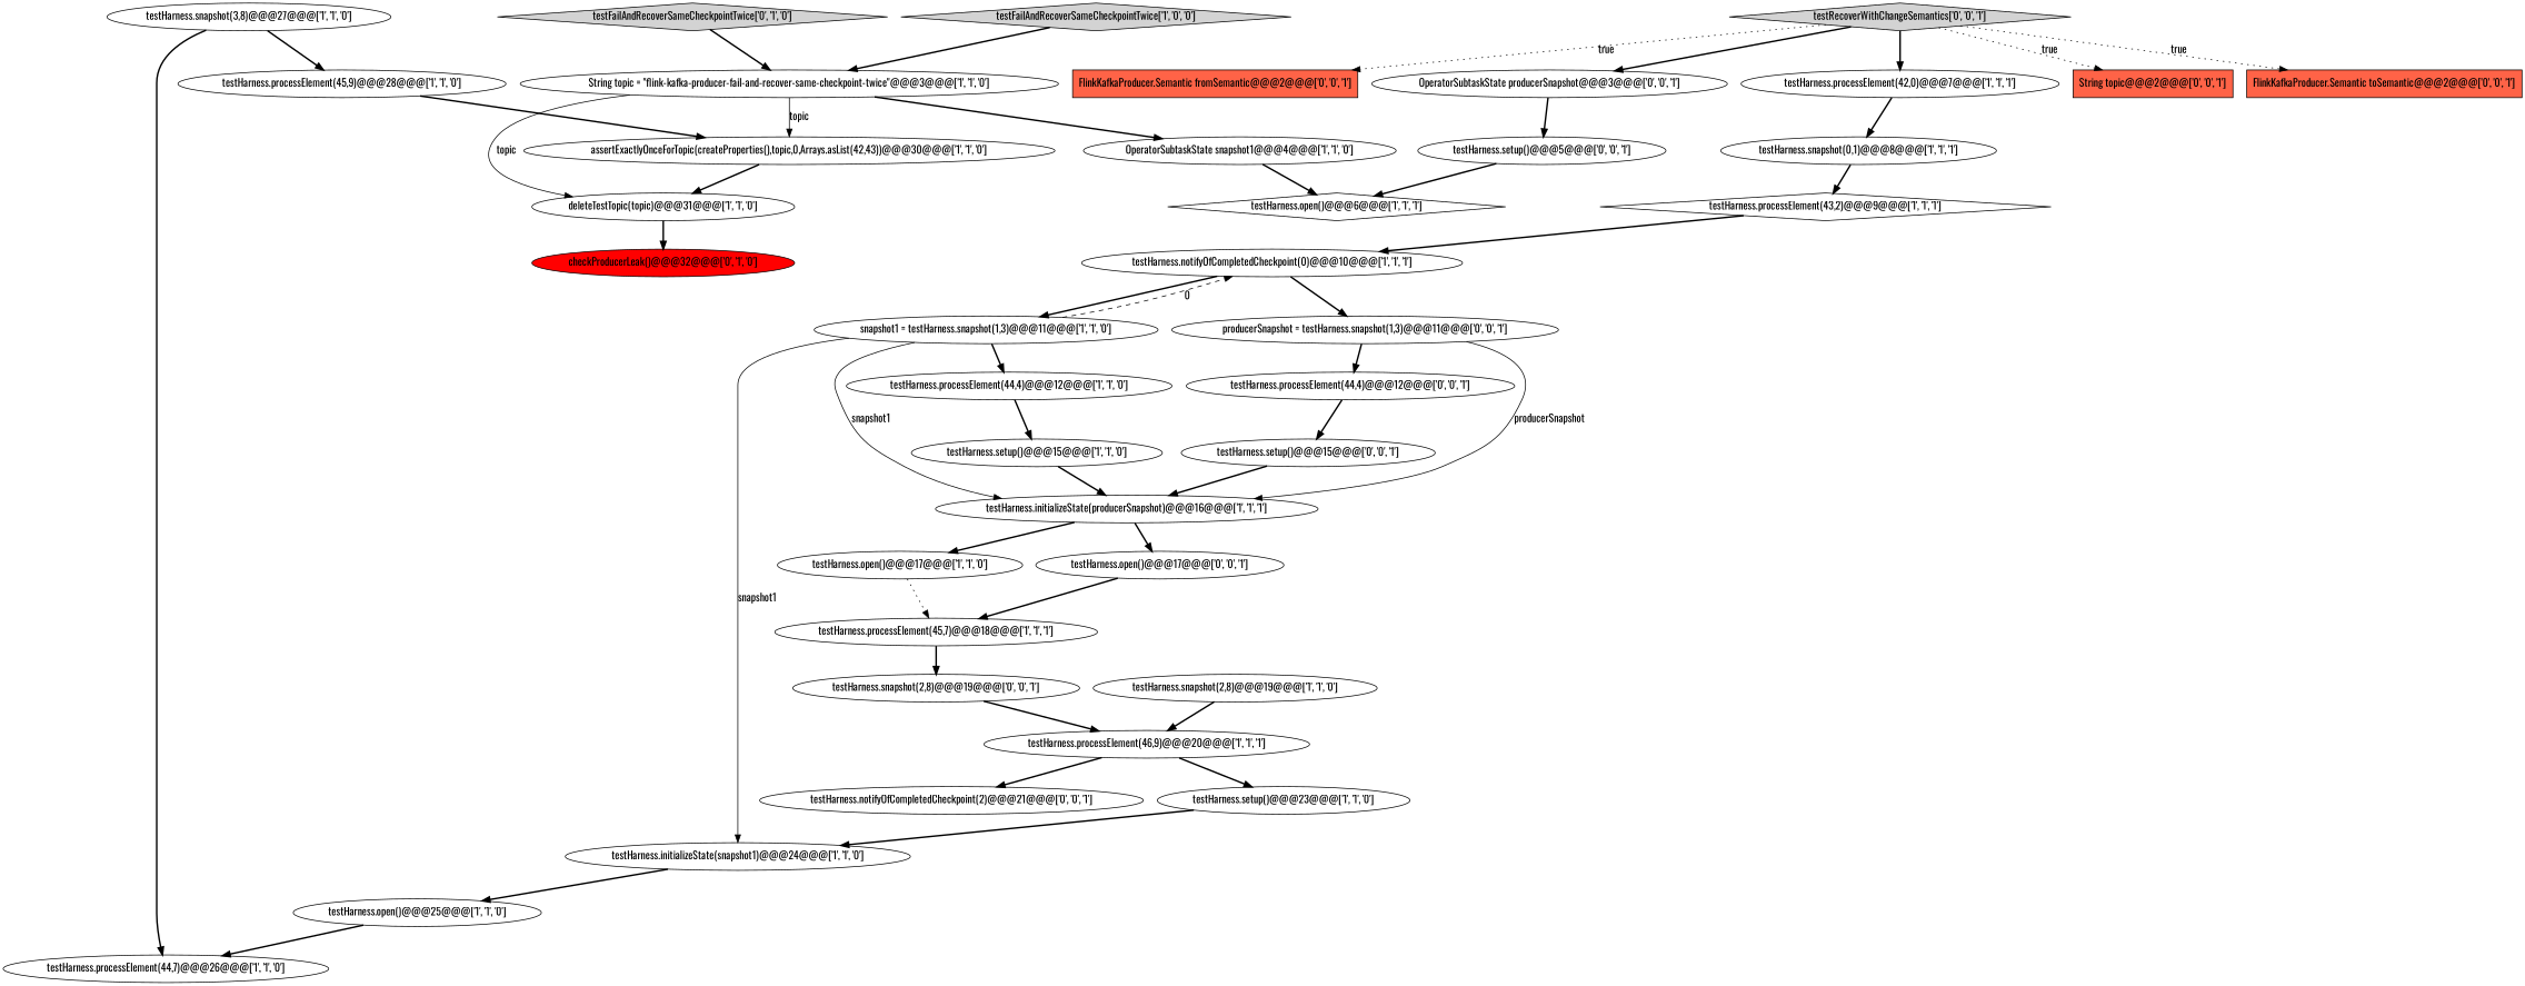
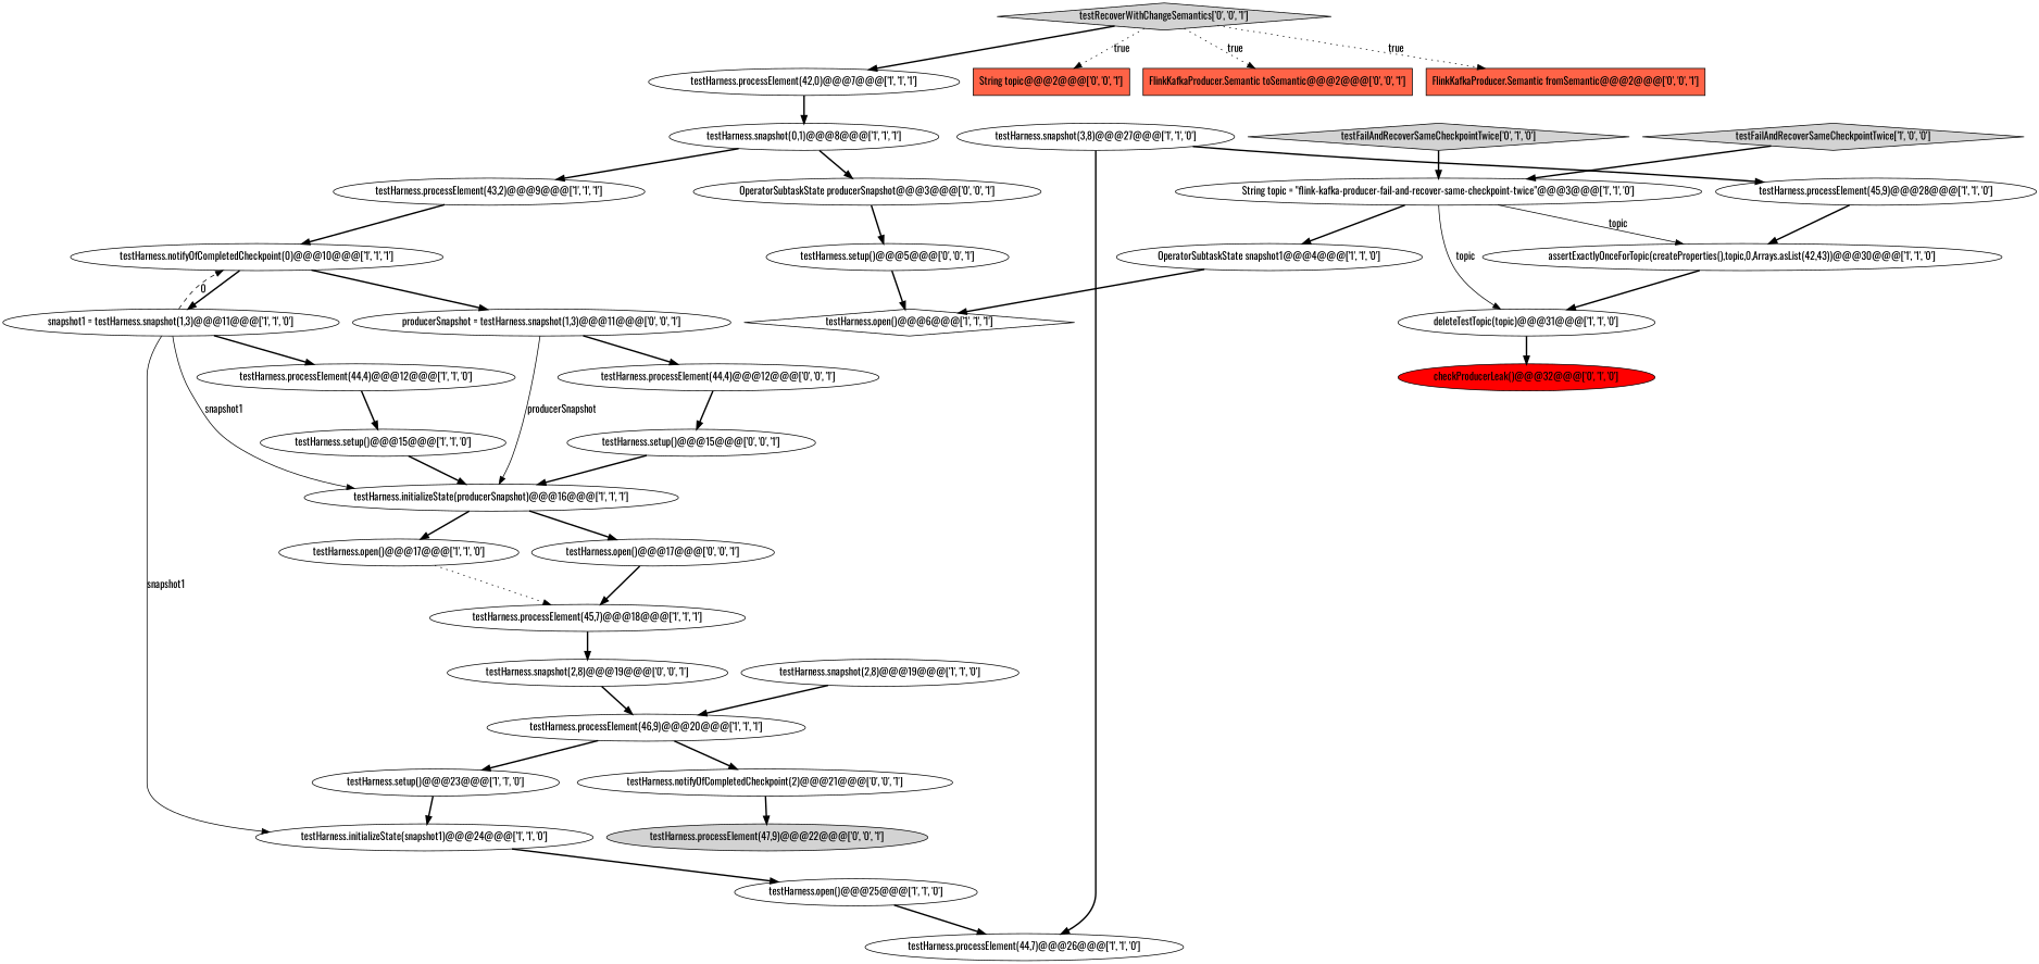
  digraph {
    fontname=Oswald
    node [fillcolor=white fontname=Oswald shape=ellipse style=filled]
    edge [fontname=Oswald style=bold]
    n1 [label="producerSnapshot = testHarness.snapshot(1,3)@@@11@@@['0', '0', '1']"]
    n2 [label="testHarness.initializeState(producerSnapshot)@@@16@@@['1', '1', '1']"]
    n3 [label="testHarness.processElement(44,4)@@@12@@@['0', '0', '1']"]
    n4 [label="testHarness.open()@@@17@@@['0', '0', '1']"]
    n5 [label="testHarness.open()@@@17@@@['1', '1', '0']"]
    n6 [label="testHarness.setup()@@@15@@@['0', '0', '1']"]
    n7 [label="testHarness.notifyOfCompletedCheckpoint(0)@@@10@@@['1', '1', '1']"]
    n8 [label="snapshot1 = testHarness.snapshot(1,3)@@@11@@@['1', '1', '0']"]
    n9 [label="testHarness.initializeState(snapshot1)@@@24@@@['1', '1', '0']"]
    n10 [label="testHarness.processElement(44,4)@@@12@@@['1', '1', '0']"]
    n11 [label="testHarness.setup()@@@5@@@['0', '0', '1']"]
    n12 [label="testHarness.open()@@@6@@@['1', '1', '1']" shape=diamond]
    n13 [label="testHarness.open()@@@25@@@['1', '1', '0']"]
    n14 [label="testHarness.processElement(44,7)@@@26@@@['1', '1', '0']"]
+   n15 [fillcolor=lightgray label="testHarness.processElement(47,9)@@@22@@@['0', '0', '1']"]
    n16 [label="testHarness.setup()@@@23@@@['1', '1', '0']"]
    n17 [label="testHarness.processElement(45,9)@@@28@@@['1', '1', '0']"]
    n18 [label="assertExactlyOnceForTopic(createProperties(),topic,0,Arrays.asList(42,43))@@@30@@@['1', '1', '0']"]
    n19 [label="deleteTestTopic(topic)@@@31@@@['1', '1', '0']"]
    n20 [label="OperatorSubtaskState producerSnapshot@@@3@@@['0', '0', '1']"]
-   n21 [label="testHarness.processElement(43,2)@@@9@@@['1', '1', '1']" shape=diamond]
+   n21 [label="testHarness.processElement(43,2)@@@9@@@['1', '1', '1']"]
    n22 [label="testHarness.processElement(45,7)@@@18@@@['1', '1', '1']"]
    n23 [label="testHarness.snapshot(2,8)@@@19@@@['0', '0', '1']"]
    n24 [label="testHarness.setup()@@@15@@@['1', '1', '0']"]
    n25 [label="testHarness.snapshot(0,1)@@@8@@@['1', '1', '1']"]
    n26 [label="testHarness.snapshot(3,8)@@@27@@@['1', '1', '0']"]
    n27 [fillcolor=red label="checkProducerLeak()@@@32@@@['0', '1', '0']"]
    n28 [fillcolor=tomato label="String topic@@@2@@@['0', '0', '1']" shape=box]
    n29 [fillcolor=lightgray label="testFailAndRecoverSameCheckpointTwice['1', '0', '0']" shape=diamond]
    n30 [label="String topic = \"flink-kafka-producer-fail-and-recover-same-checkpoint-twice\"@@@3@@@['1', '1', '0']"]
    n31 [label="OperatorSubtaskState snapshot1@@@4@@@['1', '1', '0']"]
    n32 [label="testHarness.snapshot(2,8)@@@19@@@['1', '1', '0']"]
    n33 [label="testHarness.processElement(46,9)@@@20@@@['1', '1', '1']"]
    n34 [label="testHarness.notifyOfCompletedCheckpoint(2)@@@21@@@['0', '0', '1']"]
    n35 [label="testHarness.processElement(42,0)@@@7@@@['1', '1', '1']"]
    n36 [fillcolor=lightgray label="testFailAndRecoverSameCheckpointTwice['0', '1', '0']" shape=diamond]
    n37 [fillcolor=lightgray label="testRecoverWithChangeSemantics['0', '0', '1']" shape=diamond]
    n38 [fillcolor=tomato label="FlinkKafkaProducer.Semantic toSemantic@@@2@@@['0', '0', '1']" shape=box]
    n39 [fillcolor=tomato label="FlinkKafkaProducer.Semantic fromSemantic@@@2@@@['0', '0', '1']" shape=box]
    n1 -> n2 [label=producerSnapshot style=solid]
    n1 -> n3
    n2 -> n4
    n2 -> n5
    n3 -> n6
    n4 -> n22
    n5 -> n22 [style=dotted]
    n6 -> n2
    n7 -> n1
    n7 -> n8
    n8 -> n2 [label=snapshot1 style=solid]
    n8 -> n7 [label=0 style=dashed]
    n8 -> n9 [label=snapshot1 style=solid]
    n8 -> n10
    n9 -> n13
    n10 -> n24
    n11 -> n12
    n13 -> n14
    n16 -> n9
    n17 -> n18
    n18 -> n19
    n19 -> n27
    n20 -> n11
    n21 -> n7
    n22 -> n23
    n23 -> n33
    n24 -> n2
    n25 -> n21
    n26 -> n14
    n26 -> n17
    n29 -> n30
    n30 -> n18 [label=topic style=solid]
    n30 -> n19 [label=topic style=solid]
    n30 -> n31
    n31 -> n12
    n32 -> n33
    n33 -> n16
    n33 -> n34
+   n34 -> n15
    n35 -> n25
    n36 -> n30
-   n37 -> n20
+   n25 -> n20
    n37 -> n28 [label=true style=dotted]
    n37 -> n35
    n37 -> n38 [label=true style=dotted]
    n37 -> n39 [label=true style=dotted]
  }
